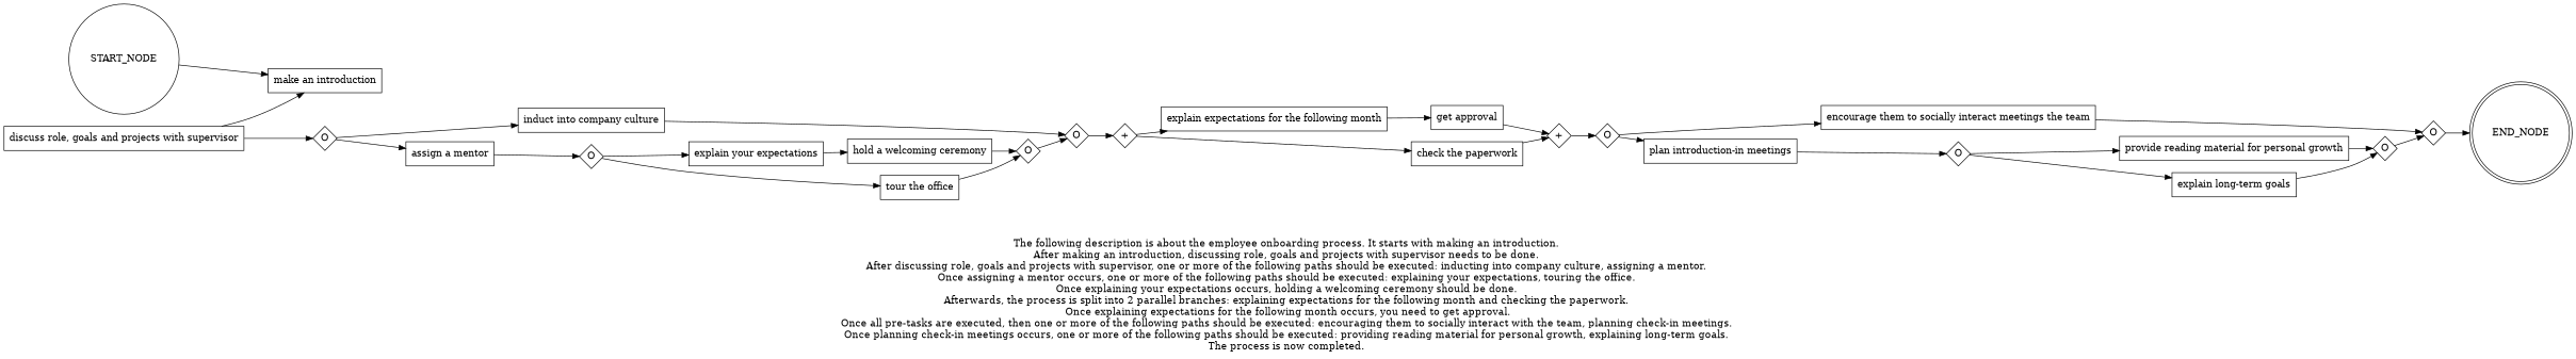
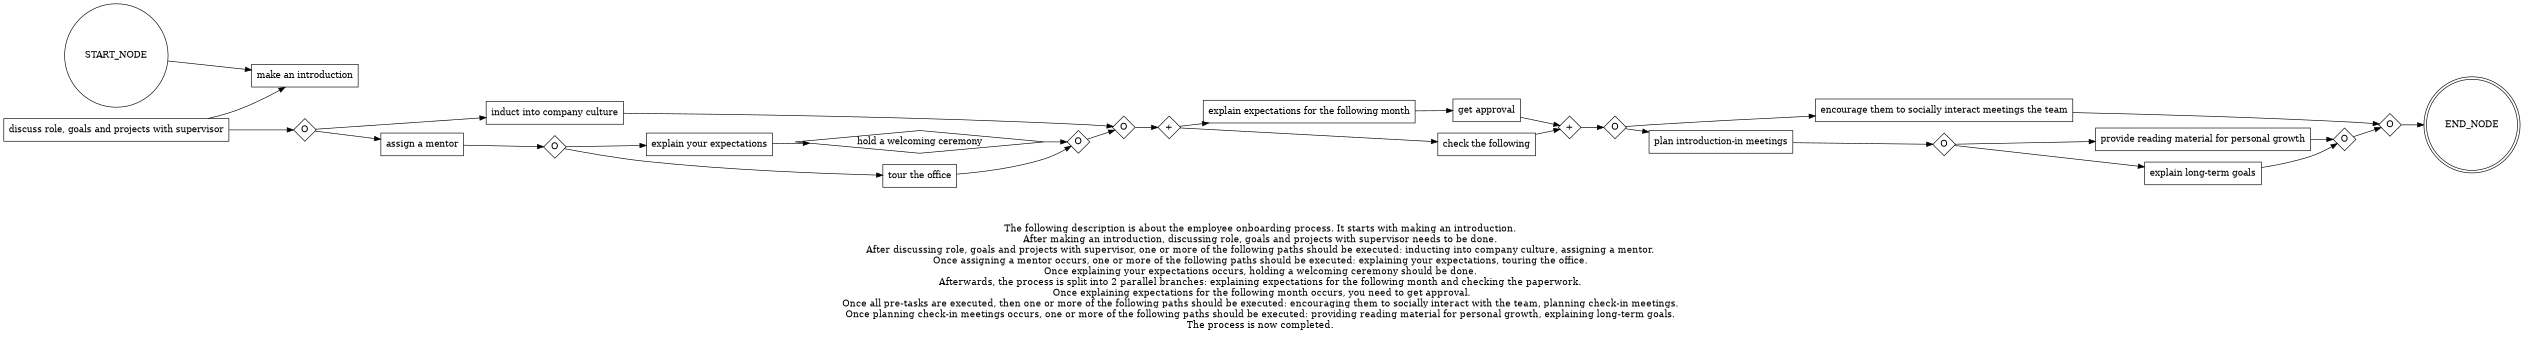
  digraph {
    fontsize=15
    label="\n\n\nThe following description is about the employee onboarding process. It starts with making an introduction. \nAfter making an introduction, discussing role, goals and projects with supervisor needs to be done. \nAfter discussing role, goals and projects with supervisor, one or more of the following paths should be executed: inducting into company culture, assigning a mentor. \nOnce assigning a mentor occurs, one or more of the following paths should be executed: explaining your expectations, touring the office. \nOnce explaining your expectations occurs, holding a welcoming ceremony should be done. \nAfterwards, the process is split into 2 parallel branches: explaining expectations for the following month and checking the paperwork. \nOnce explaining expectations for the following month occurs, you need to get approval.\nOnce all pre-tasks are executed, then one or more of the following paths should be executed: encouraging them to socially interact with the team, planning check-in meetings. \nOnce planning check-in meetings occurs, one or more of the following paths should be executed: providing reading material for personal growth, explaining long-term goals. \nThe process is now completed. \n"
    rankdir=LR
    node [shape=box]
    "make an introduction"
    "discuss role, goals and projects with supervisor"
    n3 [fixedsize=true label=O shape=diamond width=0.5]
    "induct into company culture"
    "assign a mentor"
    n6 [fixedsize=true label=O shape=diamond width=0.5]
    n7 [fixedsize=true label=O shape=diamond width=0.5]
    "explain your expectations"
    "tour the office"
-   "hold a welcoming ceremony"
+   "hold a welcoming ceremony" [shape=diamond]
    n11 [fixedsize=true label=O shape=diamond width=0.5]
    n12 [fixedsize=true label="+" shape=diamond width=0.5]
    "explain expectations for the following month"
-   "check the paperwork"
+   "check the paperwork" [label="check the following"]
    "get approval"
    n16 [fixedsize=true label="+" shape=diamond width=0.5]
    n17 [fixedsize=true label=O shape=diamond width=0.5]
    n18 [label="encourage them to socially interact meetings the team"]
    n19 [label="plan introduction-in meetings"]
    n20 [fixedsize=true label=O shape=diamond width=0.5]
    n21 [fixedsize=true label=O shape=diamond width=0.5]
    "provide reading material for personal growth"
    "explain long-term goals"
    n24 [fixedsize=true label=O shape=diamond width=0.5]
    END_NODE [shape=doublecircle width=0.2]
    START_NODE [shape=circle width=0.3]
    subgraph sub_1 {
      "make an introduction"
      "discuss role, goals and projects with supervisor"
      n3
      "induct into company culture"
      "assign a mentor"
      n6
      n7
      "explain your expectations"
      "tour the office"
      "hold a welcoming ceremony"
      n11
      n12
      "explain expectations for the following month"
      "check the paperwork"
      "get approval"
      n16
      n17
      n18
      n19
      n20
      n21
      "provide reading material for personal growth"
      "explain long-term goals"
      n24
    }
    "discuss role, goals and projects with supervisor" -> "make an introduction"
    "discuss role, goals and projects with supervisor" -> n3
    n3 -> "induct into company culture"
    n3 -> "assign a mentor"
    "induct into company culture" -> n6
    "assign a mentor" -> n7
    n6 -> n12
    n7 -> "explain your expectations"
    n7 -> "tour the office"
    "explain your expectations" -> "hold a welcoming ceremony"
    "tour the office" -> n11
    "hold a welcoming ceremony" -> n11
    n11 -> n6
    n12 -> "explain expectations for the following month"
    n12 -> "check the paperwork"
    "explain expectations for the following month" -> "get approval"
    "check the paperwork" -> n16
    "get approval" -> n16
    n16 -> n17
    n17 -> n18
    n17 -> n19
    n18 -> n20
    n19 -> n21
    n20 -> END_NODE
    n21 -> "provide reading material for personal growth"
    n21 -> "explain long-term goals"
    "provide reading material for personal growth" -> n24
    "explain long-term goals" -> n24
    n24 -> n20
    START_NODE -> "make an introduction"
  }
